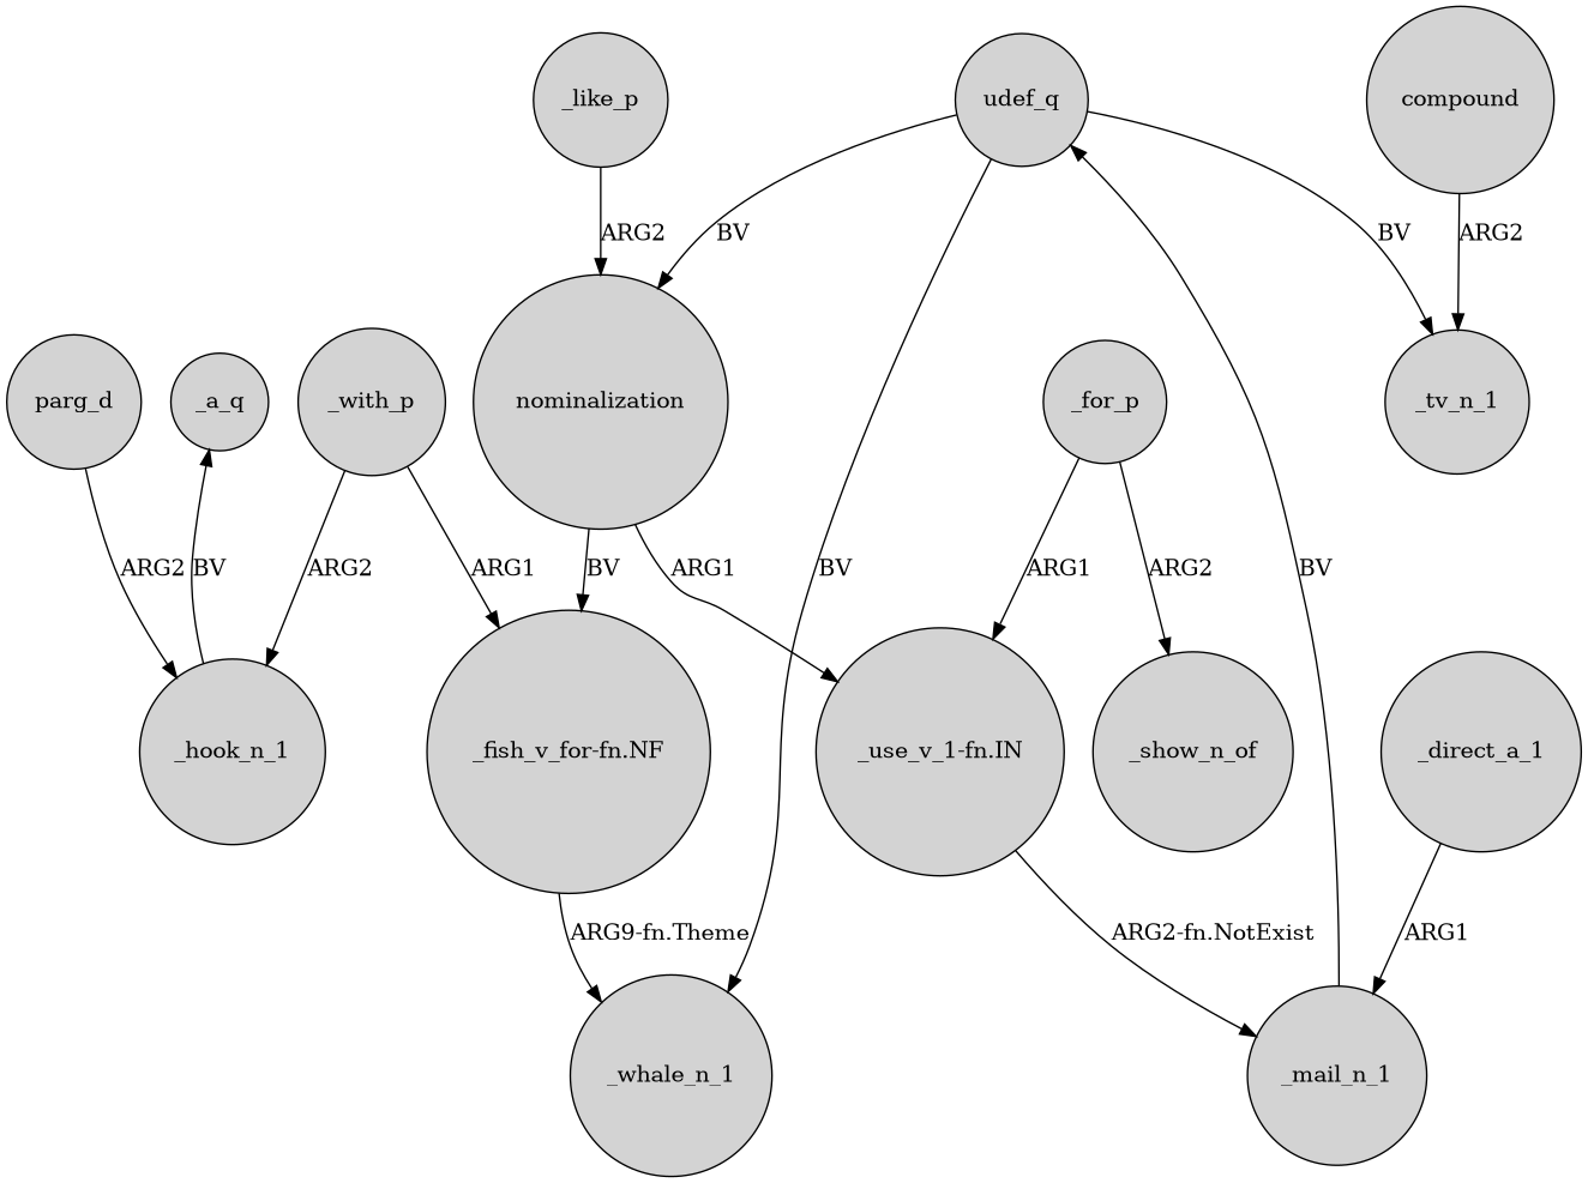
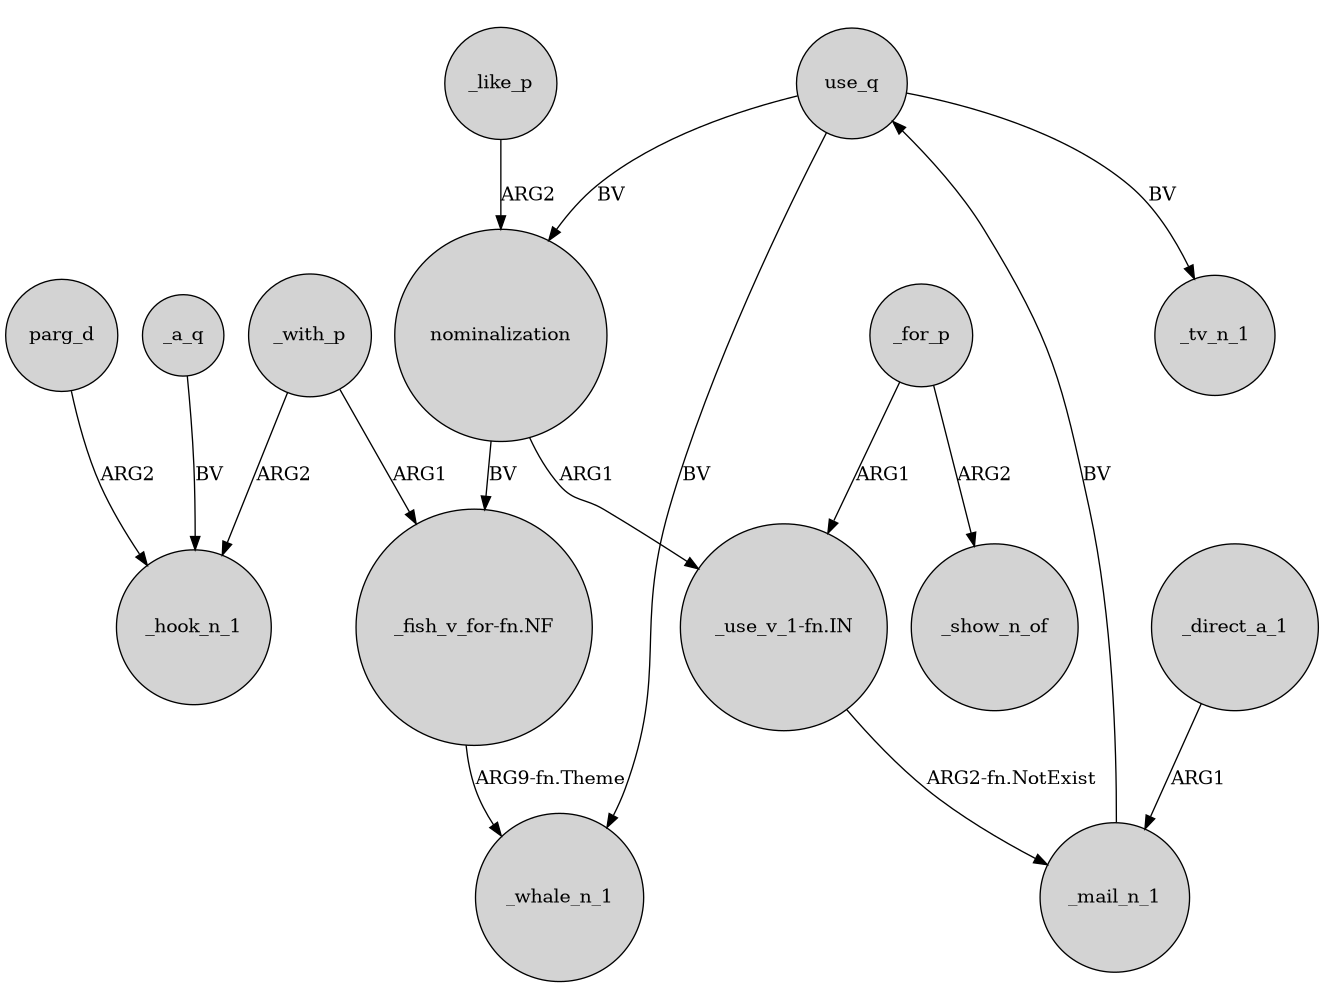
  digraph {
    node [shape=circle style=filled]
    _a_q
    _hook_n_1
    "_use_v_1-fn.IN"
    _mail_n_1
-   udef_q
+   udef_q [label=use_q]
    nominalization
    "_fish_v_for-fn.NF"
    _whale_n_1
-   compound
    _tv_n_1
    _with_p
    _direct_a_1
    _for_p
    _show_n_of
    parg_d
    _like_p
-   _hook_n_1 -> _a_q [label=BV]
+   _a_q -> _hook_n_1 [label=BV]
    "_use_v_1-fn.IN" -> _mail_n_1 [label="ARG2-fn.NotExist"]
    _mail_n_1 -> udef_q [label=BV]
    udef_q -> nominalization [label=BV]
    udef_q -> _whale_n_1 [label=BV]
    udef_q -> _tv_n_1 [label=BV]
    nominalization -> "_use_v_1-fn.IN" [label=ARG1]
    nominalization -> "_fish_v_for-fn.NF" [label=BV]
    "_fish_v_for-fn.NF" -> _whale_n_1 [label="ARG9-fn.Theme"]
-   compound -> _tv_n_1 [label=ARG2]
    _with_p -> _hook_n_1 [label=ARG2]
    _with_p -> "_fish_v_for-fn.NF" [label=ARG1]
    _direct_a_1 -> _mail_n_1 [label=ARG1]
    _for_p -> "_use_v_1-fn.IN" [label=ARG1]
    _for_p -> _show_n_of [label=ARG2]
    parg_d -> _hook_n_1 [label=ARG2]
    _like_p -> nominalization [label=ARG2]
  }
